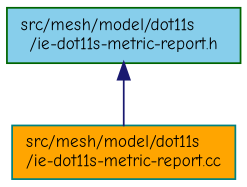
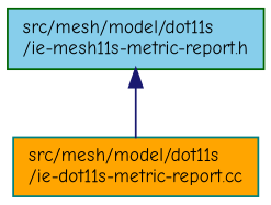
  digraph {
    fontname="Comic Neue"
    node [fontname="Comic Neue" fontsize=10 shape=record style=filled]
-   n1 [color=darkgreen fillcolor=skyblue fontcolor=black height=0.2 label="src/mesh/model/dot11s\l/ie-dot11s-metric-report.h" width=0.4]
+   n1 [color=darkgreen fillcolor=skyblue fontcolor=black height=0.2 label="src/mesh/model/dot11s\l/ie-mesh11s-metric-report.h" width=0.4]
    n2 [color=teal fillcolor=orange height=0.2 label="src/mesh/model/dot11s\l/ie-dot11s-metric-report.cc" width=0.4]
    n1 -> n2 [color=midnightblue dir=back fontname="Comic Neue" fontsize=10 labelfontname=Helvetica labelfontsize=10 style=solid]
  }
